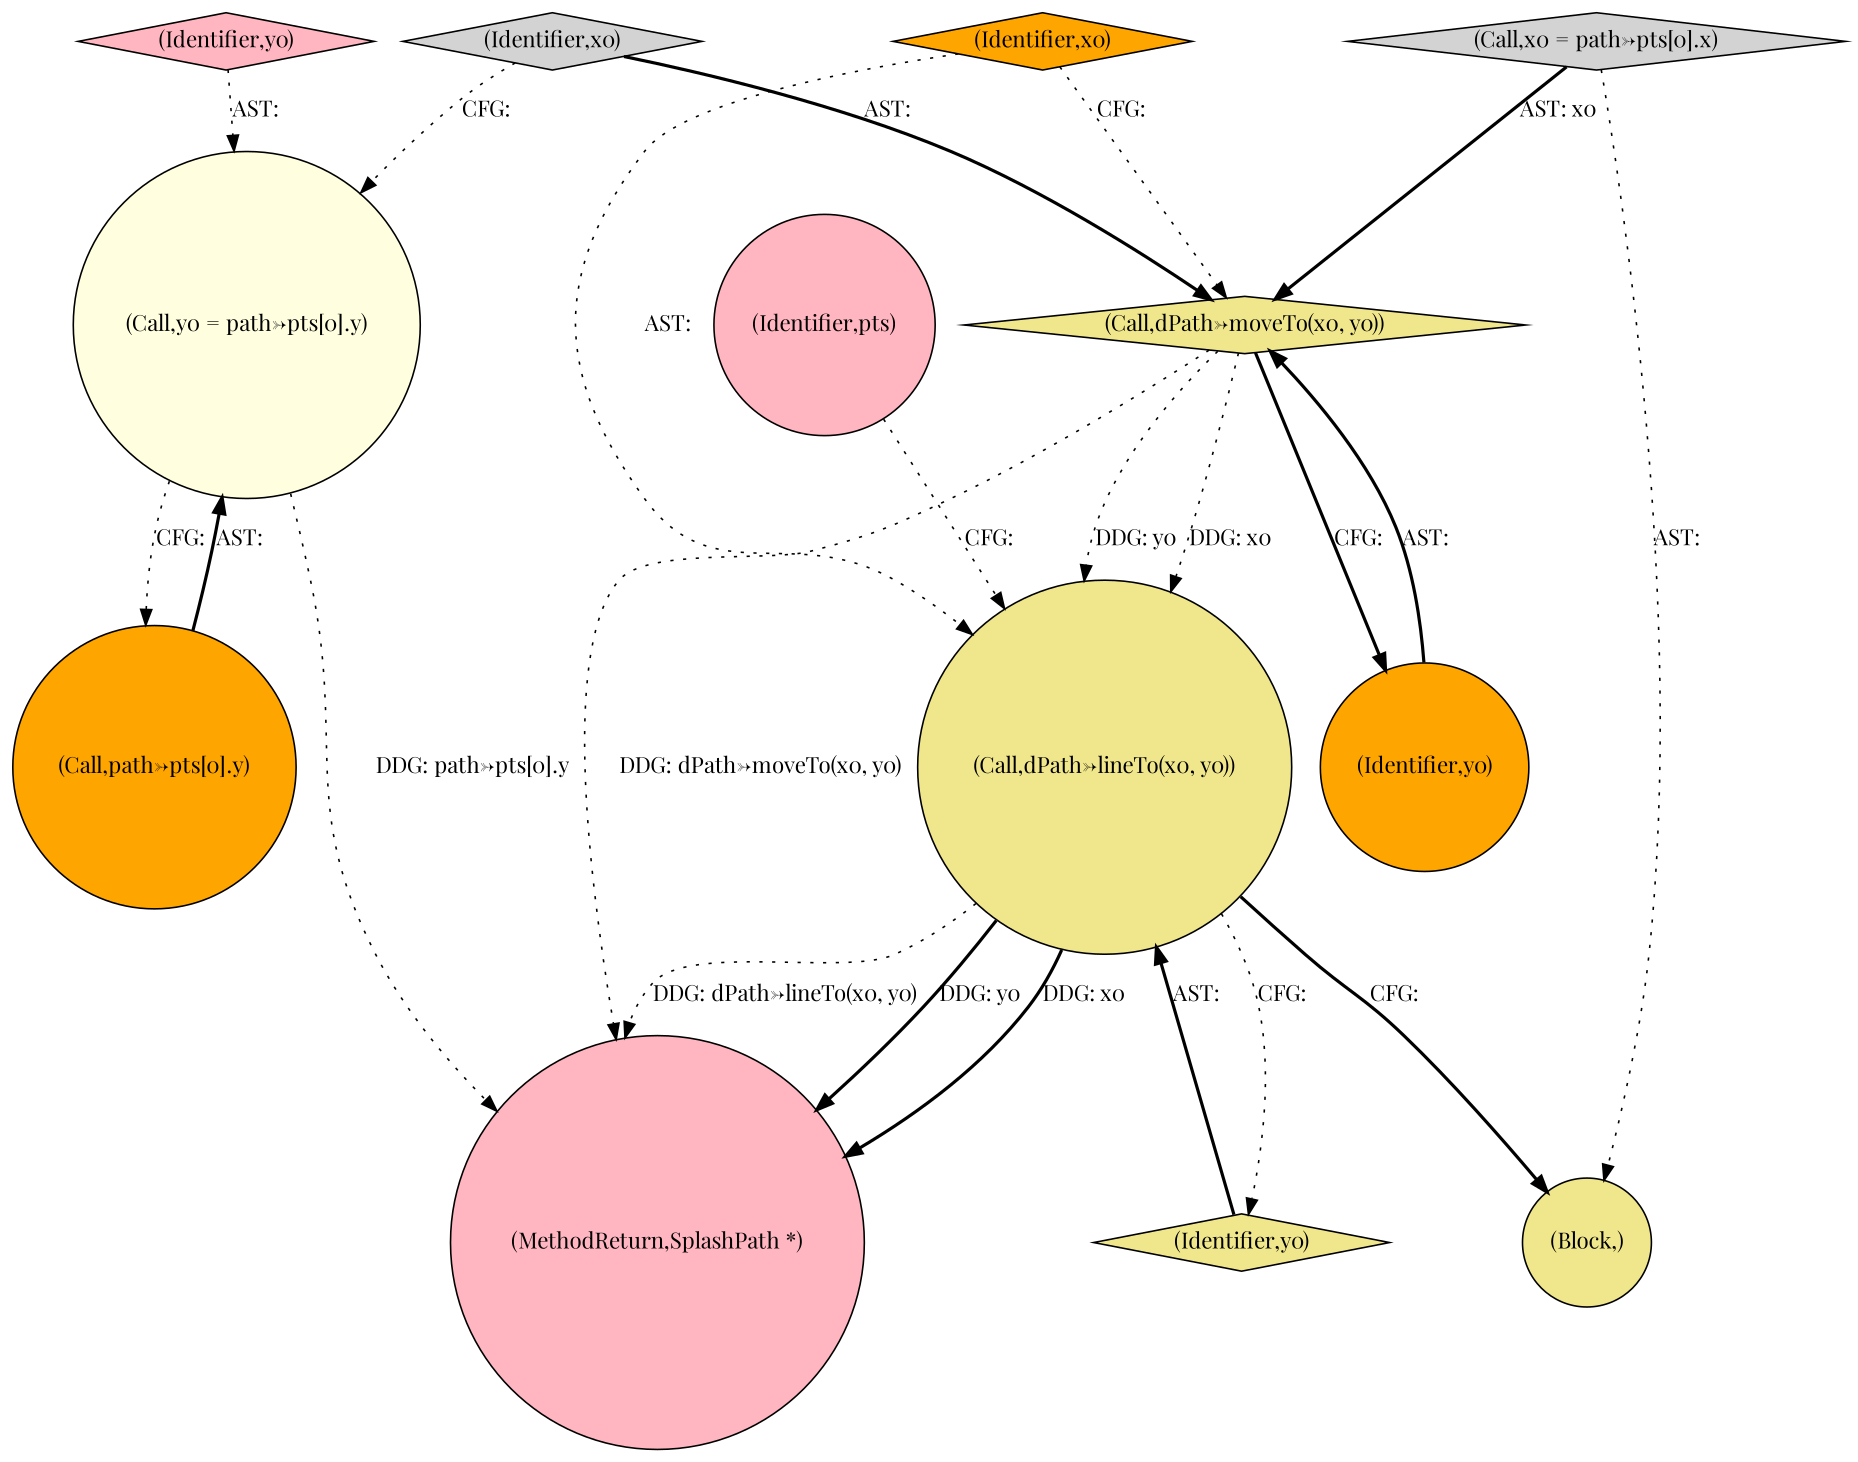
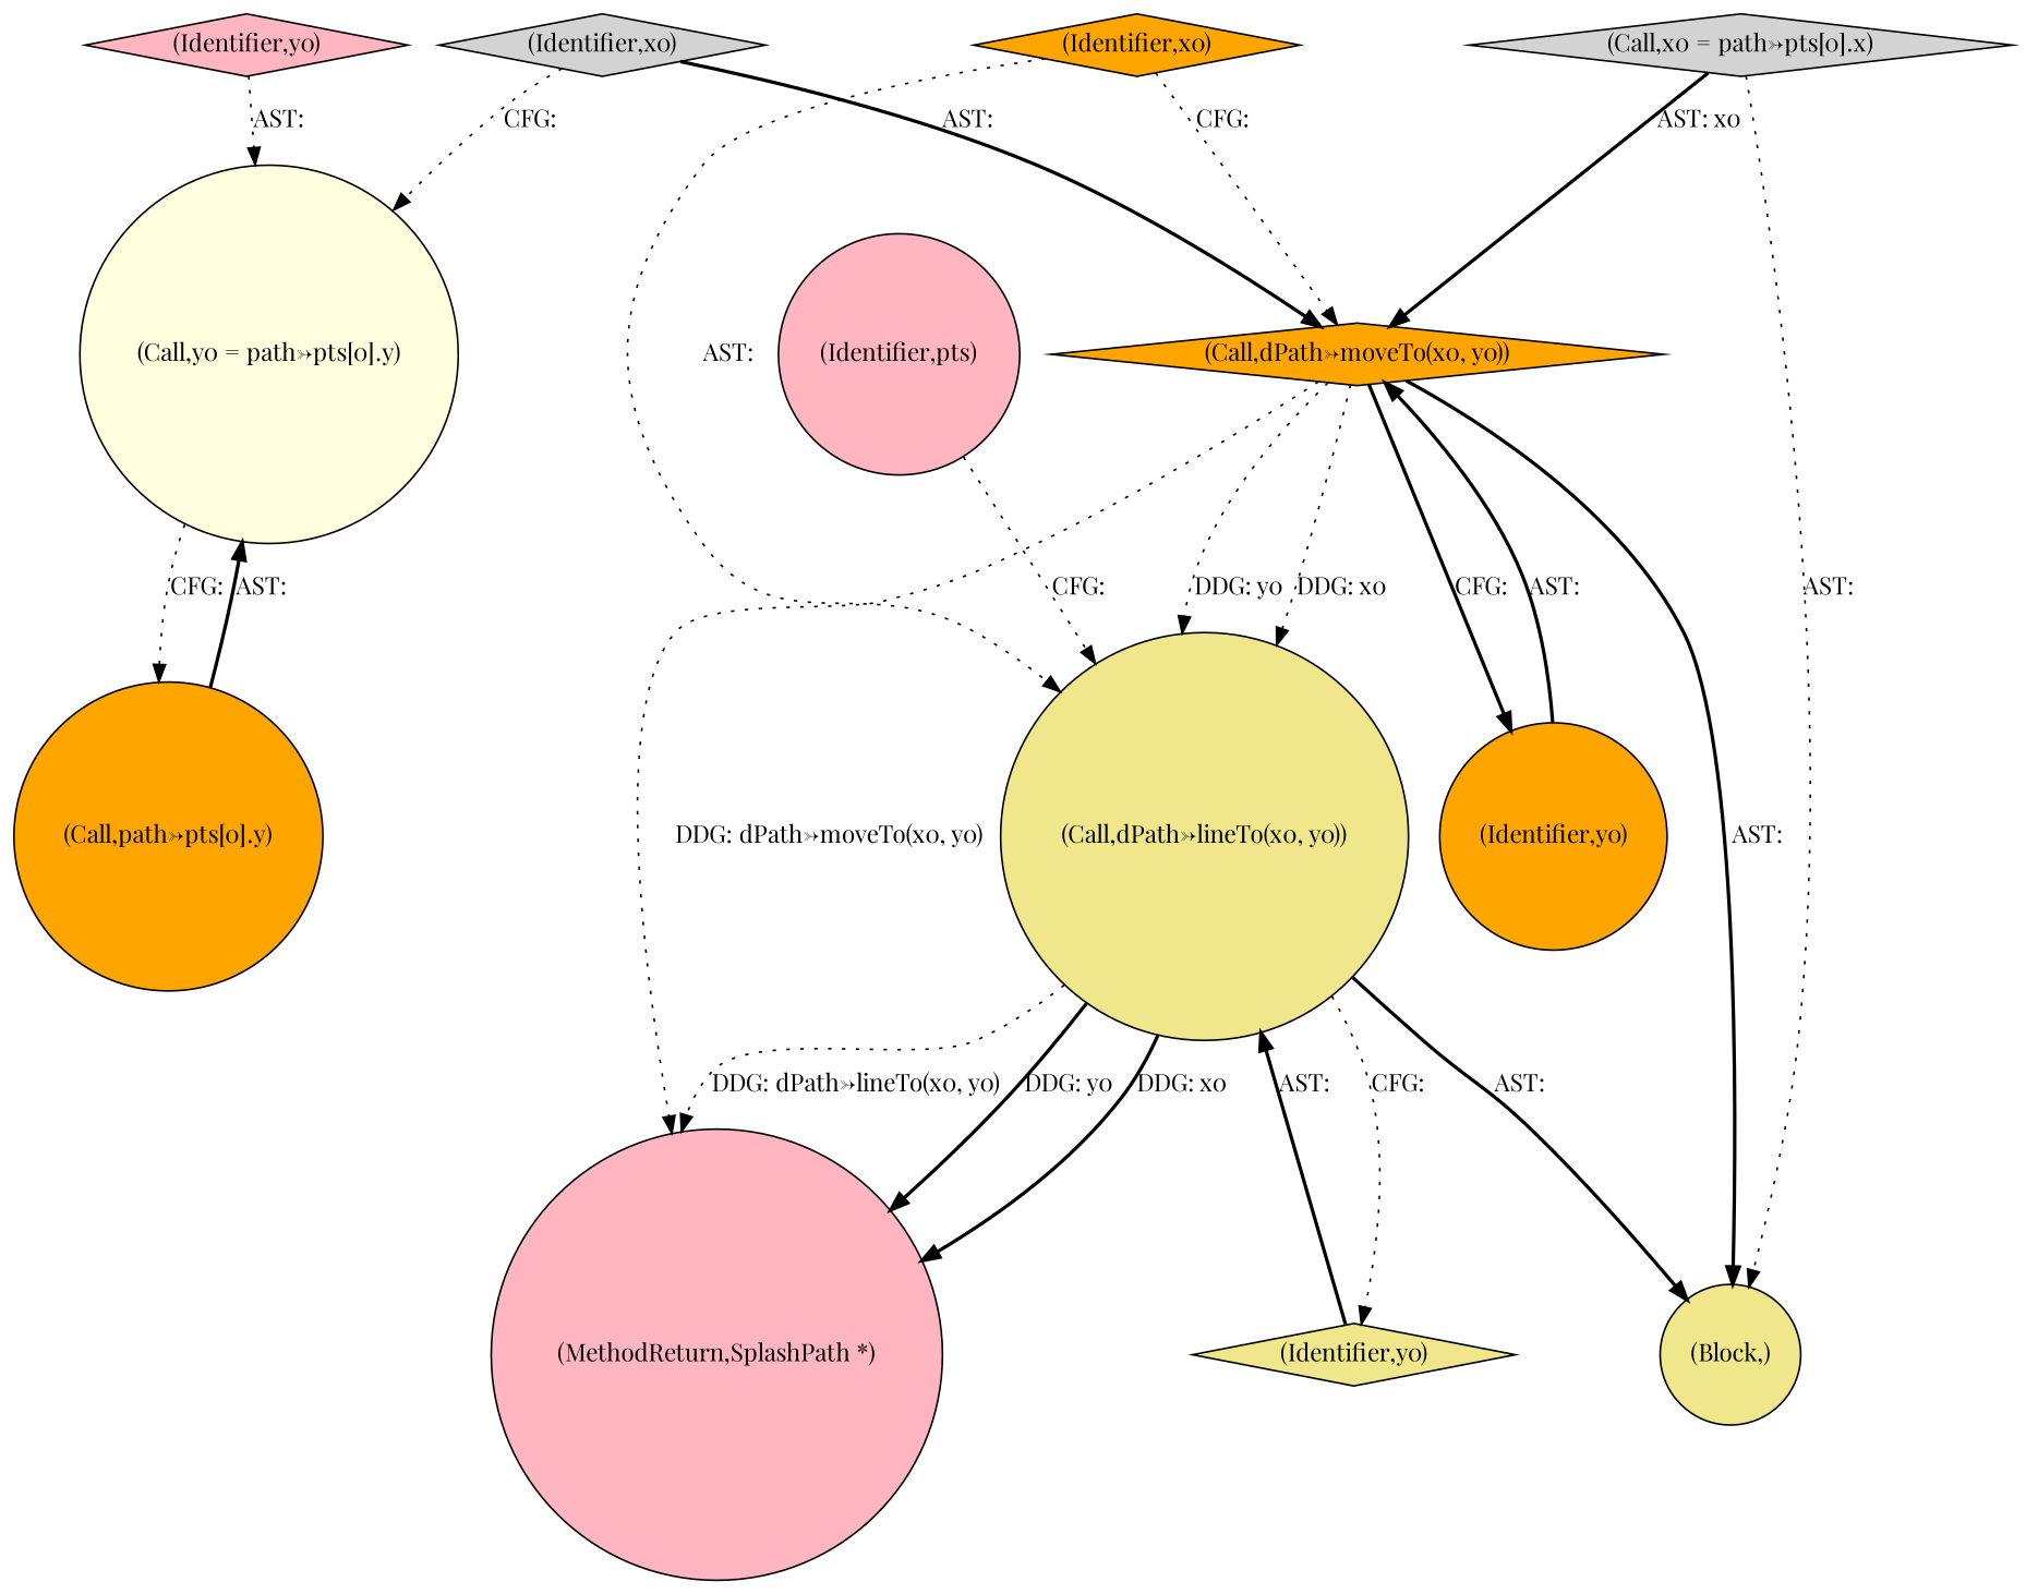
  digraph {
    fontname="Playfair Display"
    node [fillcolor=orange fontname="Playfair Display" shape=circle style=filled]
    edge [fontname="Playfair Display" style=dotted]
    n1 [fillcolor=lightyellow label="(Call,y0 = path->pts[0].y)"]
    n2 [label="(Call,path->pts[0].y)"]
    n3 [fillcolor=lightpink label="(MethodReturn,SplashPath *)"]
-   n4 [fillcolor=khaki label="(Call,dPath->moveTo(x0, y0))" shape=diamond]
+   n4 [label="(Call,dPath->moveTo(x0, y0))" shape=diamond]
    n5 [fillcolor=khaki label="(Block,)"]
    n6 [fillcolor=khaki label="(Call,dPath->lineTo(x0, y0))"]
    n7 [label="(Identifier,y0)"]
    n8 [fillcolor=khaki label="(Identifier,y0)" shape=diamond]
    n9 [fillcolor=lightpink label="(Identifier,pts)"]
    n10 [fillcolor=lightgrey label="(Identifier,x0)" shape=diamond]
    n11 [fillcolor=lightpink label="(Identifier,y0)" shape=diamond]
    n12 [label="(Identifier,x0)" shape=diamond]
    n13 [fillcolor=lightgrey label="(Call,x0 = path->pts[0].x)" shape=diamond]
    n1 -> n2 [label="CFG: "]
-   n1 -> n3 [label="DDG: path->pts[0].y"]
    n2 -> n1 [label="AST: " style=bold]
    n4 -> n3 [label="DDG: dPath->moveTo(x0, y0)"]
+   n4 -> n5 [label="AST: " style=bold]
    n4 -> n6 [label="DDG: x0"]
    n4 -> n6 [label="DDG: y0"]
    n4 -> n7 [label="CFG: " style=bold]
    n6 -> n3 [label="DDG: y0" style=bold]
    n6 -> n3 [label="DDG: x0" style=bold]
    n6 -> n3 [label="DDG: dPath->lineTo(x0, y0)"]
-   n6 -> n5 [label="CFG: " style=bold]
+   n6 -> n5 [label="AST: " style=bold]
    n6 -> n8 [label="CFG: "]
    n7 -> n4 [label="AST: " style=bold]
    n8 -> n6 [label="AST: " style=bold]
    n9 -> n6 [label="CFG: "]
    n10 -> n1 [label="CFG: "]
    n10 -> n4 [label="AST: " style=bold]
    n11 -> n1 [label="AST: "]
    n12 -> n4 [label="CFG: "]
    n12 -> n6 [label="AST: "]
    n13 -> n4 [label="AST: x0" style=bold]
    n13 -> n5 [label="AST: "]
  }
